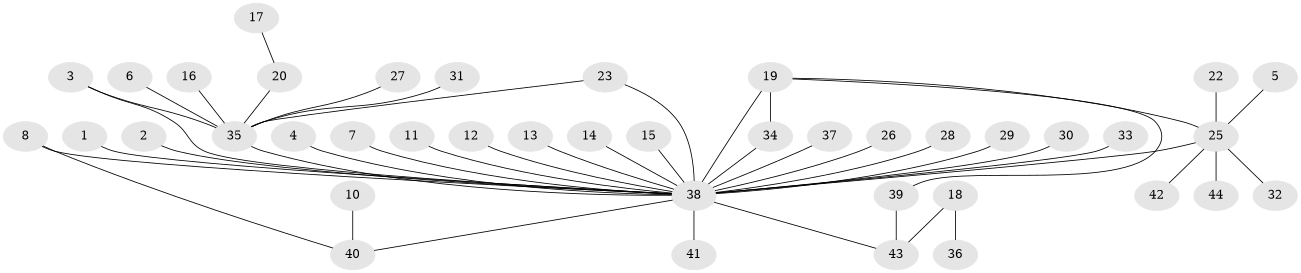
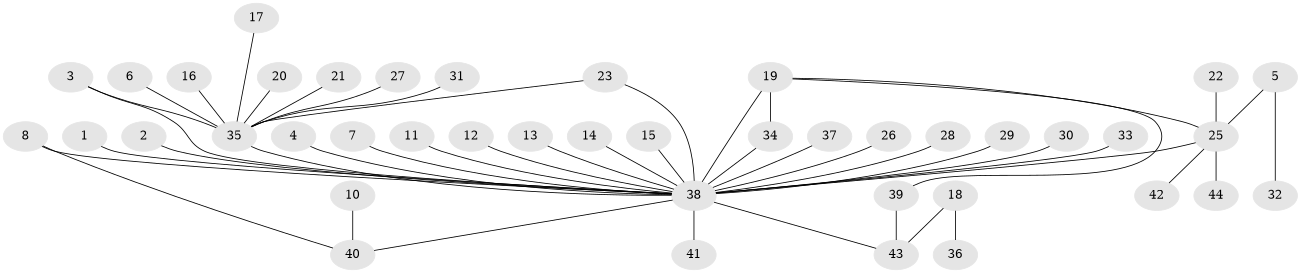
  graph {
    fontname="DejaVu Serif"
    node [color=gray90 fontname="DejaVu Serif" style=filled]
    edge [fontname="DejaVu Serif" weight=1.0]
    1
    38
    40
    43
    41
    2
    3
    35
    4
    5
    25
    32
    42
    44
    6
    7
    8
    10
    11
    12
    13
    14
    15
    16
    17
    18
    36
    19
    34
    39
    20
+   21
    22
    23
    37
    26
    27
    28
    29
    30
    31
    33
    1 -- 38
    38 -- 40
    38 -- 43
    38 -- 41
    2 -- 38
    3 -- 38
    3 -- 35
    35 -- 38 [weight=2.0]
    4 -- 38
    5 -- 25
    25 -- 38 [weight=3.0]
-   25 -- 32
+   5 -- 32
    25 -- 42
    25 -- 44
    6 -- 35
    7 -- 38
    8 -- 38
    8 -- 40
    10 -- 40
    11 -- 38
    12 -- 38
    13 -- 38
    14 -- 38
    15 -- 38
    16 -- 35
-   17 -- 20
+   17 -- 35
    18 -- 43
    18 -- 36
    19 -- 38 [weight=2.0]
    19 -- 25
    19 -- 34
    19 -- 39
    34 -- 38
    39 -- 43
    20 -- 35
+   21 -- 35
    22 -- 25
    23 -- 38
    23 -- 35
    37 -- 38
    26 -- 38
    27 -- 35
    28 -- 38 [weight=2.0]
    29 -- 38
    30 -- 38
    31 -- 35
    33 -- 38
  }
